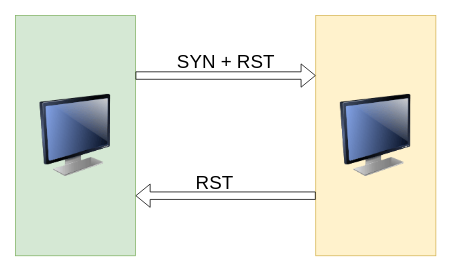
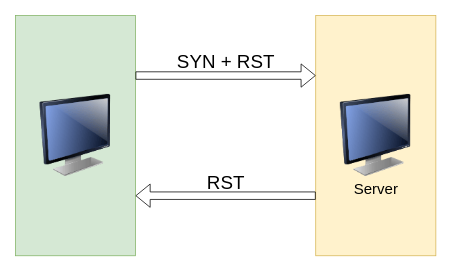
  <mxCell id="0" />
  <mxCell id="1" parent="0" />
  <mxCell id="2" value="" style="rounded=0;whiteSpace=wrap;html=1;glass=0;shadow=0;sketch=0;fillColor=#fff2cc;strokeColor=#d6b656;" vertex="1" parent="1"><mxGeometry x="420" y="20" width="160" height="320" as="geometry" /></mxCell>
  <mxCell id="3" value="" style="rounded=0;whiteSpace=wrap;html=1;glass=0;shadow=0;sketch=0;fillColor=#d5e8d4;strokeColor=#82b366;" vertex="1" parent="1"><mxGeometry x="20" y="20" width="160" height="320" as="geometry" /></mxCell>
  <mxCell id="4" value="" style="image;html=1;image=img/lib/clip_art/computers/Monitor_128x128.png" vertex="1" parent="1"><mxGeometry x="50" y="125" width="100" height="110" as="geometry" /></mxCell>
  <mxCell id="5" value="" style="image;html=1;image=img/lib/clip_art/computers/Monitor_128x128.png" vertex="1" parent="1"><mxGeometry x="450" y="125" width="100" height="110" as="geometry" /></mxCell>
  <mxCell id="6" value="" style="shape=flexArrow;endArrow=classic;html=1;entryX=0;entryY=0.25;entryDx=0;entryDy=0;exitX=1;exitY=0.25;exitDx=0;exitDy=0;" edge="1" parent="1" source="3" target="2"><mxGeometry width="50" height="50" relative="1" as="geometry"><mxPoint x="200" y="120" as="sourcePoint" /><mxPoint x="400" y="100" as="targetPoint" /></mxGeometry></mxCell>
+ <mxCell id="7" value="&lt;font style=&quot;font-size: 20px&quot;&gt;Server&lt;/font&gt;" style="text;html=1;align=center;verticalAlign=middle;resizable=0;points=[];autosize=1;" vertex="1" parent="1"><mxGeometry x="465" y="240" width="70" height="20" as="geometry" /></mxCell>
  <mxCell id="8" value="&lt;font style=&quot;font-size: 25px&quot;&gt;SYN + RST&lt;/font&gt;" style="text;html=1;align=center;verticalAlign=middle;resizable=0;points=[];autosize=1;" vertex="1" parent="1"><mxGeometry x="220" y="70" width="160" height="20" as="geometry" /></mxCell>
  <mxCell id="9" value="" style="shape=flexArrow;endArrow=classic;html=1;entryX=1;entryY=0.75;entryDx=0;entryDy=0;exitX=0;exitY=0.75;exitDx=0;exitDy=0;" edge="1" parent="1" source="2" target="3"><mxGeometry width="50" height="50" relative="1" as="geometry"><mxPoint x="260" y="320" as="sourcePoint" /><mxPoint x="310" y="270" as="targetPoint" /></mxGeometry></mxCell>
- <mxCell id="10" value="&lt;font style=&quot;font-size: 25px&quot;&gt;RST&lt;/font&gt;" style="text;html=1;align=center;verticalAlign=middle;resizable=0;points=[];autosize=1;" vertex="1" parent="1"><mxGeometry x="250" y="231" width="70" height="20" as="geometry" /></mxCell>
+ <mxCell id="10" value="&lt;font style=&quot;font-size: 25px&quot;&gt;RST&lt;/font&gt;" style="text;html=1;align=center;verticalAlign=middle;resizable=0;points=[];autosize=1;" vertex="1" parent="1"><mxGeometry x="265" y="231" width="70" height="20" as="geometry" /></mxCell>
